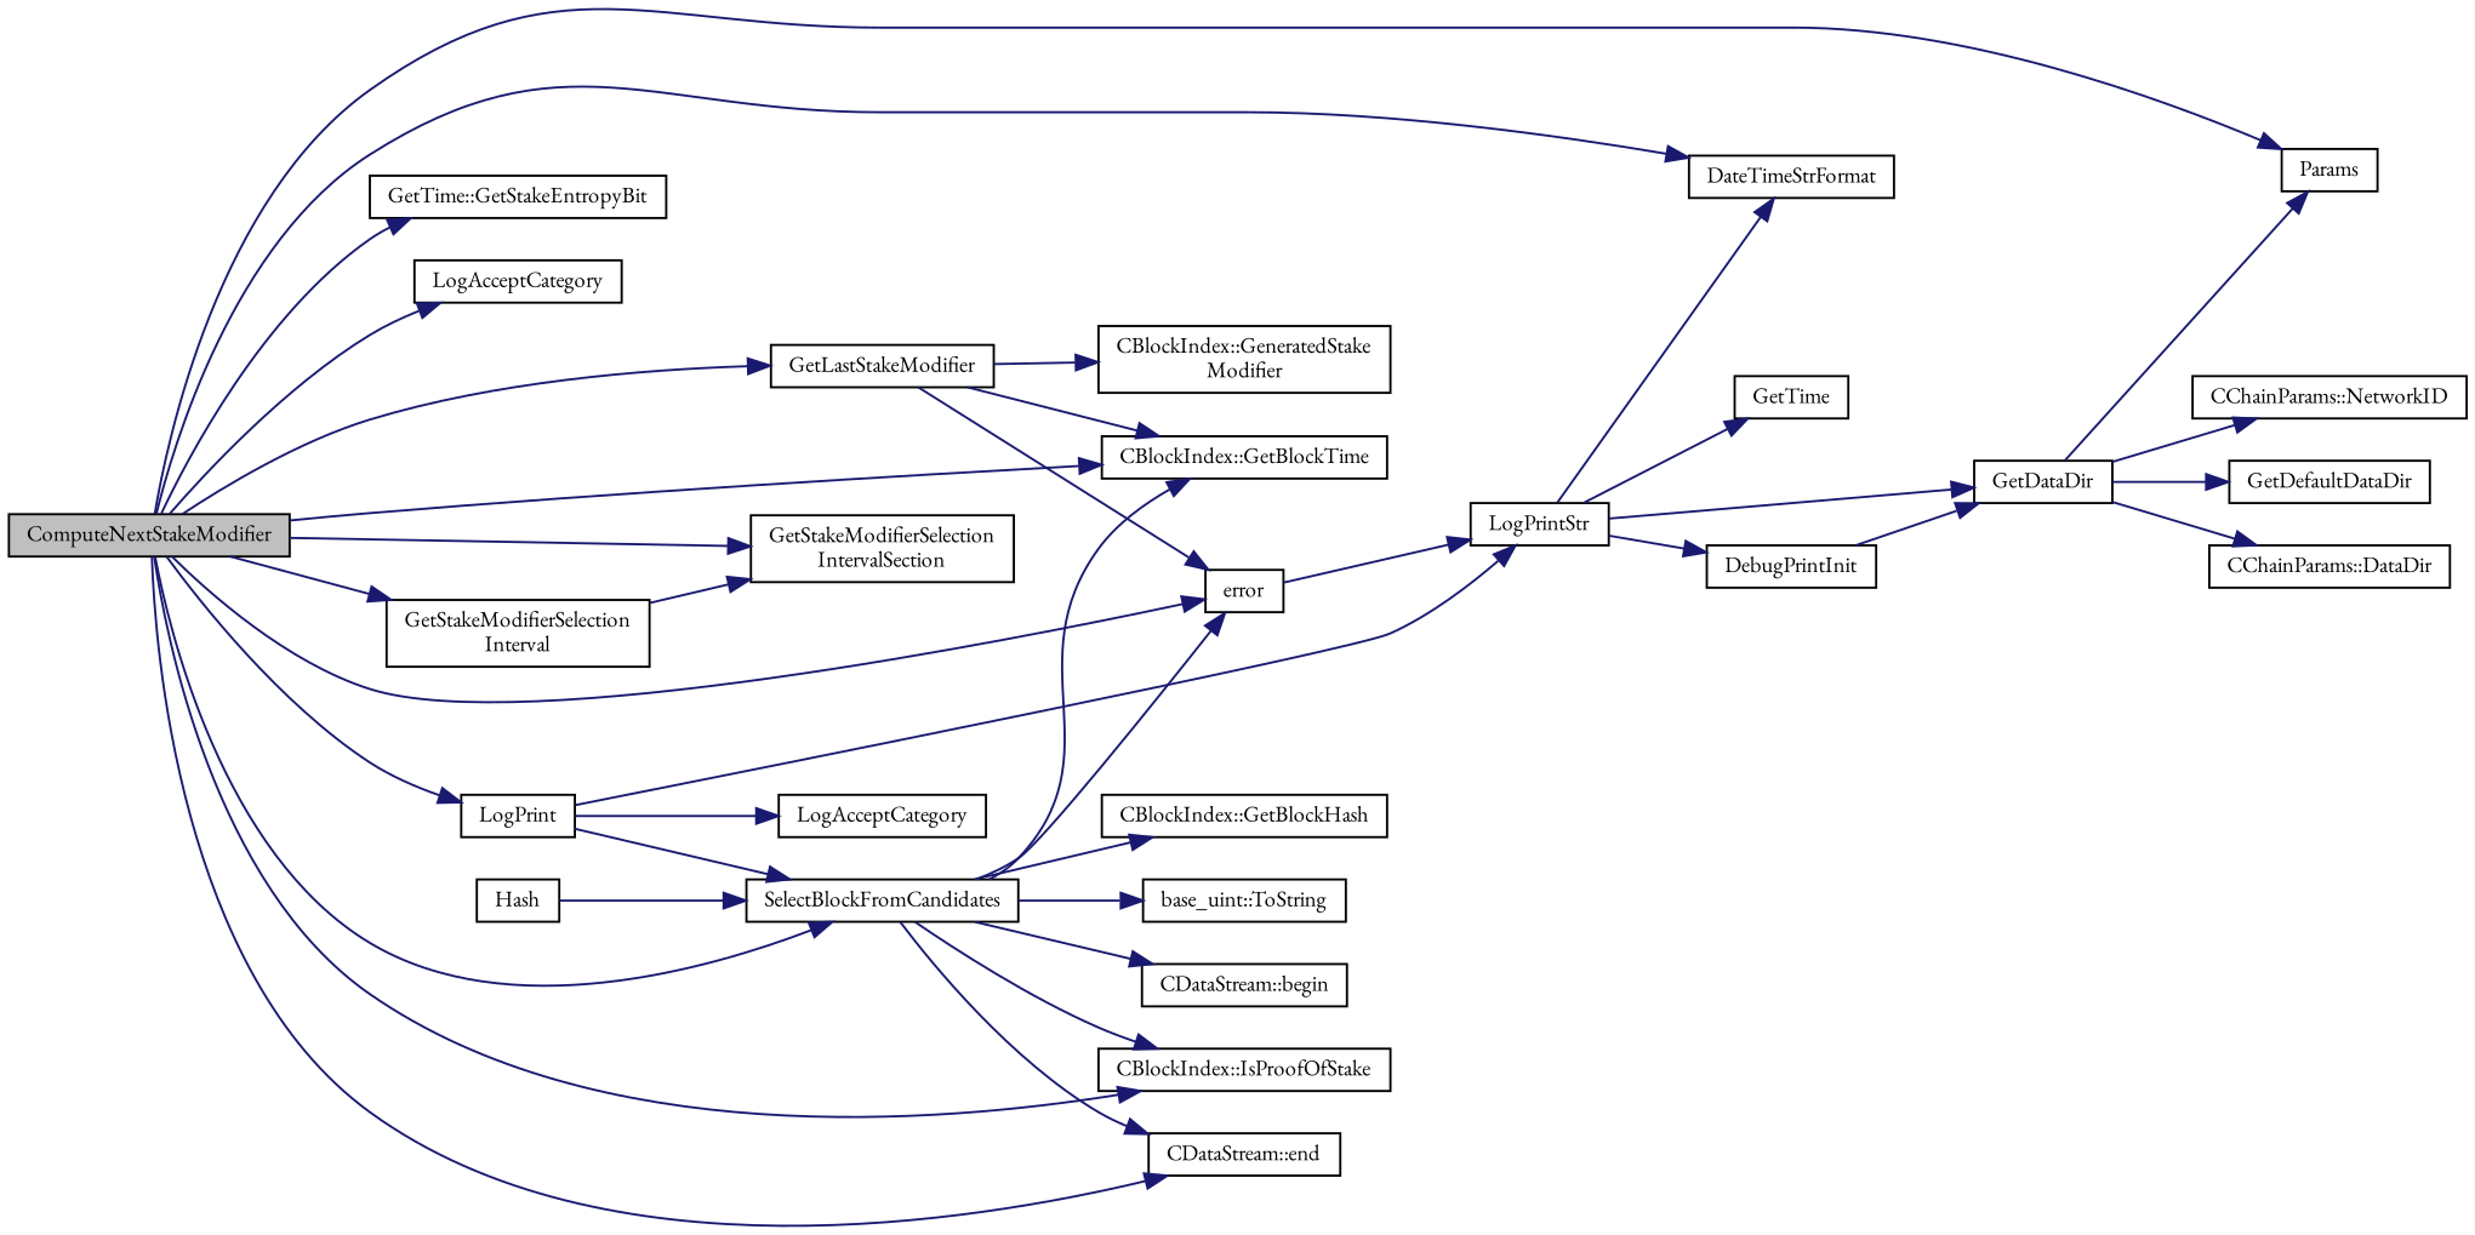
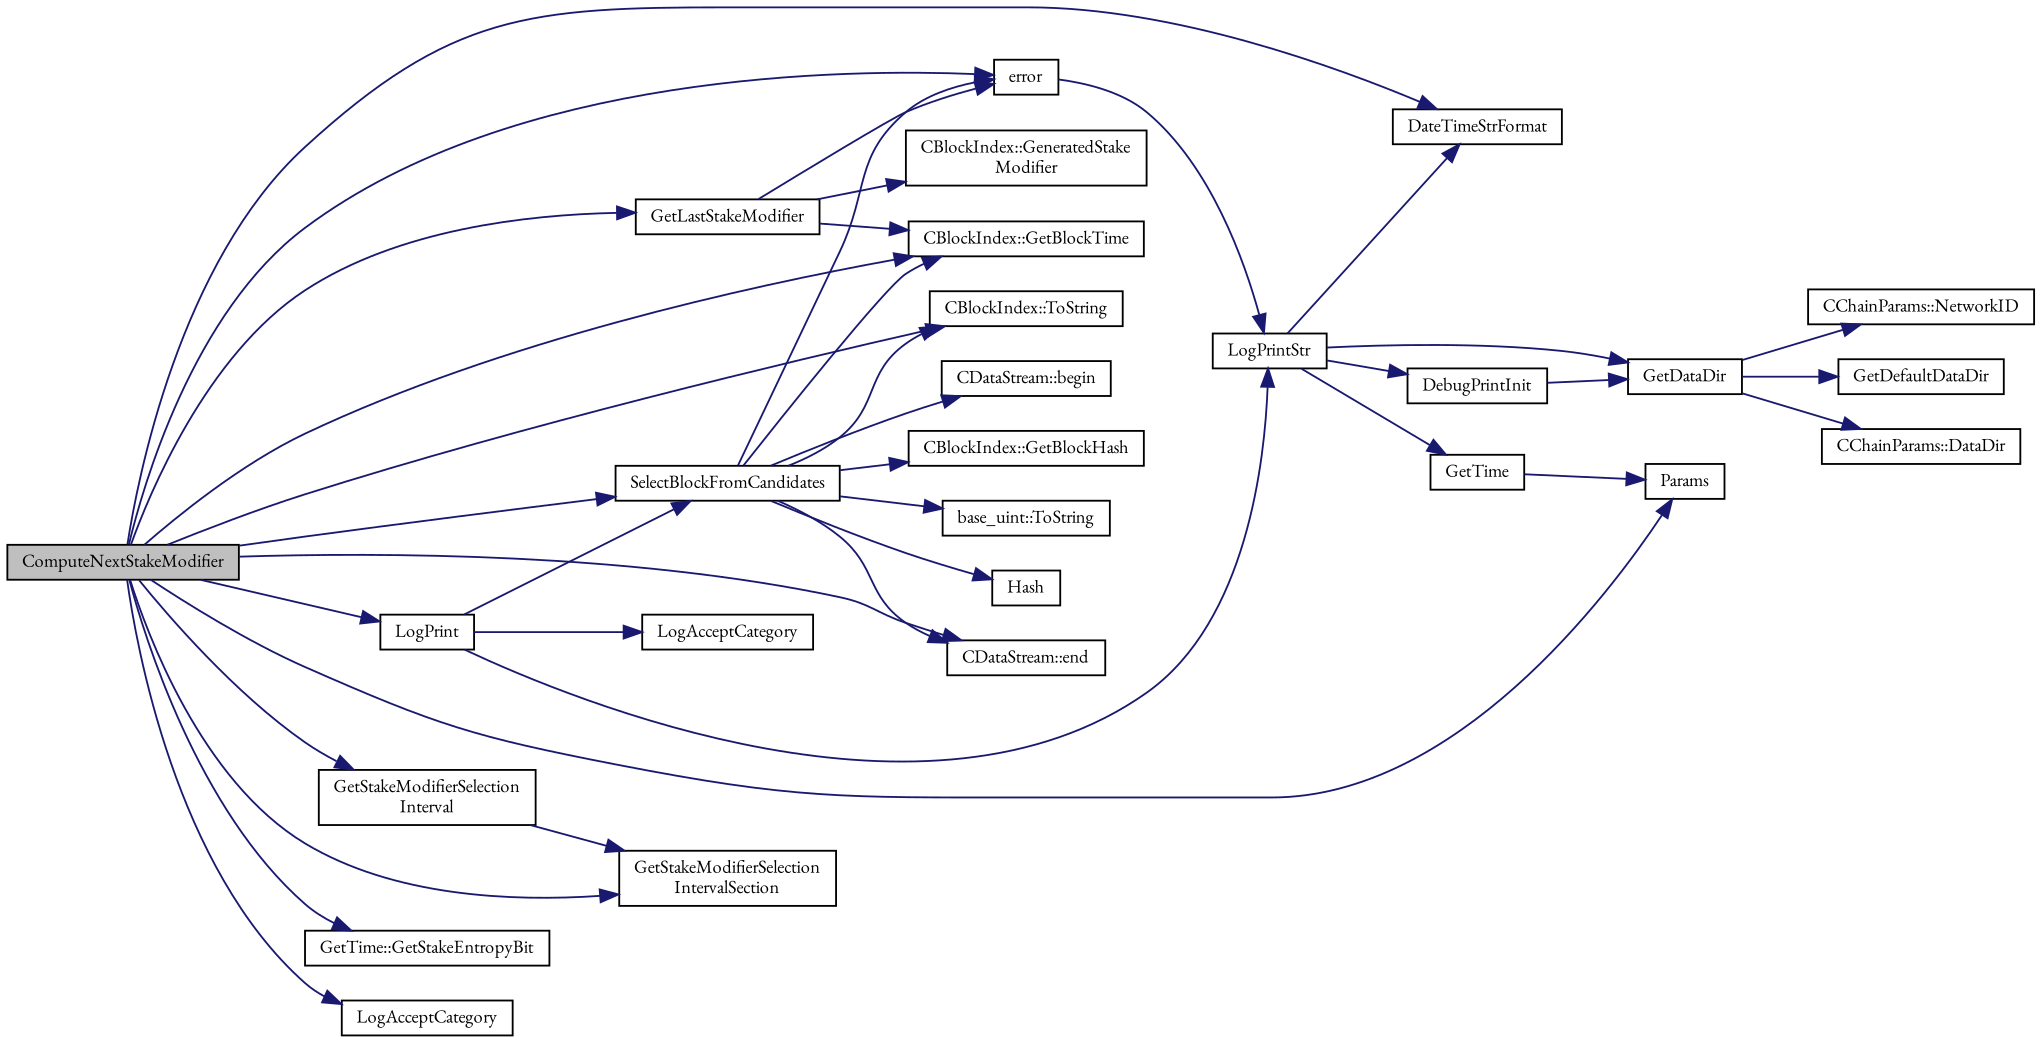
  digraph {
    fontname="EB Garamond"
    rankdir=LR
    node [color=black fillcolor=white fontname="EB Garamond" fontsize=10 shape=record style=filled]
    edge [color=midnightblue fontname="EB Garamond" fontsize=10 labelfontname=Helvetica labelfontsize=10 style=solid]
    n1 [fillcolor=grey75 fontcolor=black height=0.2 label=ComputeNextStakeModifier width=0.4]
    n2 [height=0.2 label=GetLastStakeModifier width=0.4]
    n3 [height=0.2 label=error width=0.4]
    n4 [height=0.2 label=Params width=0.4]
    n5 [height=0.2 label=DateTimeStrFormat width=0.4]
    n6 [height=0.2 label="CBlockIndex::GetBlockTime" width=0.4]
    n7 [height=0.2 label=LogPrint width=0.4]
    n8 [height=0.2 label="GetStakeModifierSelection\lInterval" width=0.4]
    n9 [height=0.2 label="GetStakeModifierSelection\lIntervalSection" width=0.4]
    n10 [height=0.2 label=SelectBlockFromCandidates width=0.4]
-   n11 [height=0.2 label="CBlockIndex::IsProofOfStake" width=0.4]
+   n11 [height=0.2 label="CBlockIndex::ToString" width=0.4]
    n12 [height=0.2 label="GetTime::GetStakeEntropyBit" width=0.4]
    n13 [height=0.2 label=LogAcceptCategory width=0.4]
    n14 [height=0.2 label="CDataStream::end" width=0.4]
    n15 [height=0.2 label="CBlockIndex::GeneratedStake\lModifier" width=0.4]
    n16 [height=0.2 label=LogPrintStr width=0.4]
    n17 [height=0.2 label=LogAcceptCategory width=0.4]
    n18 [height=0.2 label="CBlockIndex::GetBlockHash" width=0.4]
    n19 [height=0.2 label="base_uint::ToString" width=0.4]
    n20 [height=0.2 label=Hash width=0.4]
    n21 [height=0.2 label="CDataStream::begin" width=0.4]
    n22 [height=0.2 label=DebugPrintInit width=0.4]
    n23 [height=0.2 label=GetDataDir width=0.4]
    n24 [height=0.2 label=GetTime width=0.4]
    n25 [height=0.2 label="CChainParams::NetworkID" width=0.4]
    n26 [height=0.2 label=GetDefaultDataDir width=0.4]
    n27 [height=0.2 label="CChainParams::DataDir" width=0.4]
    n1 -> n2
    n1 -> n3
    n1 -> n4
    n1 -> n5
    n1 -> n6
    n1 -> n7
    n1 -> n8
    n1 -> n9
    n1 -> n10
    n1 -> n11
    n1 -> n12
    n1 -> n13
    n1 -> n14
    n2 -> n3
    n2 -> n6
    n2 -> n15
    n3 -> n16
    n7 -> n10
    n7 -> n16
    n7 -> n17
    n8 -> n9
    n10 -> n3
    n10 -> n6
    n10 -> n11
    n10 -> n14
    n10 -> n18
    n10 -> n19
-   n20 -> n10
+   n10 -> n20
    n10 -> n21
    n16 -> n5
    n16 -> n22
    n16 -> n23
    n16 -> n24
    n22 -> n23
-   n23 -> n4
+   n24 -> n4
    n23 -> n25
    n23 -> n26
    n23 -> n27
  }
